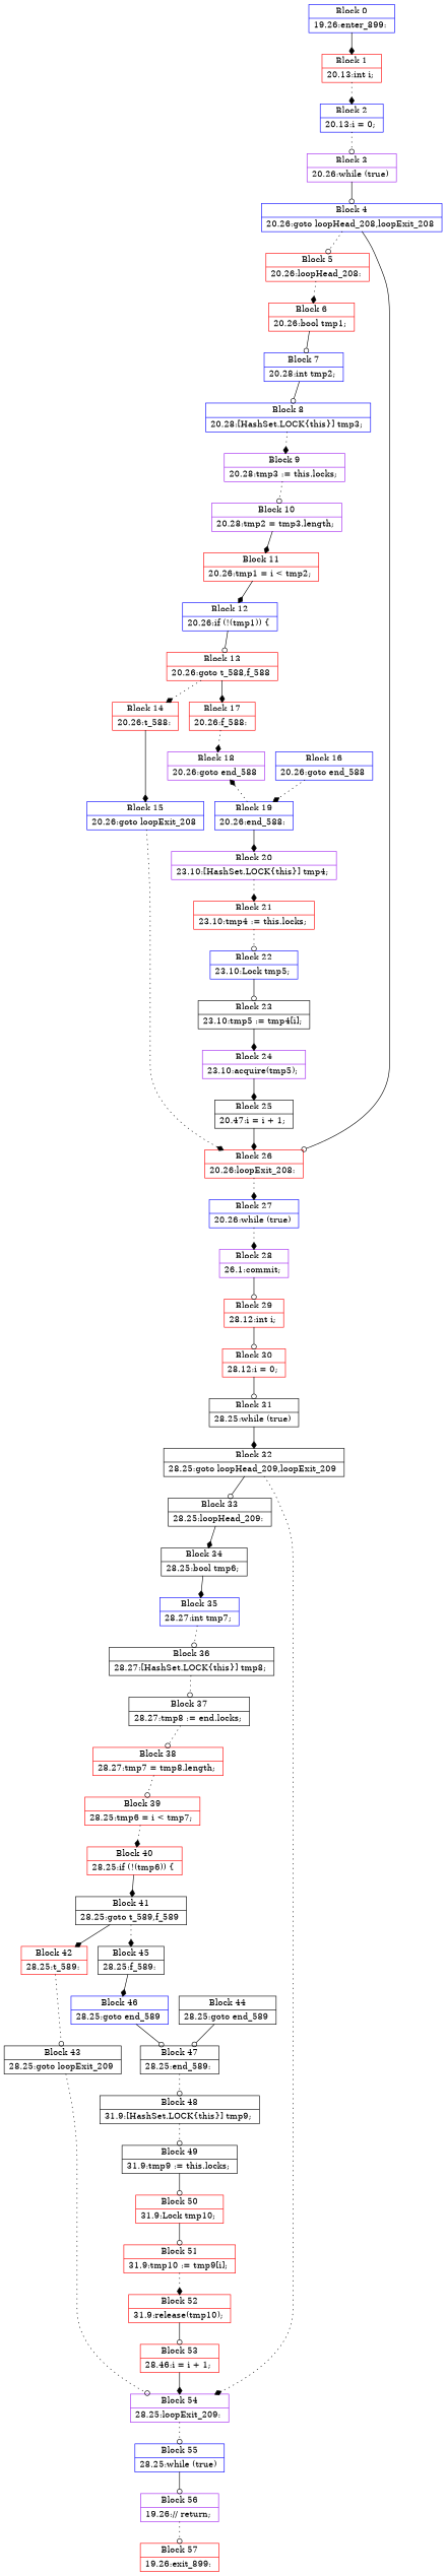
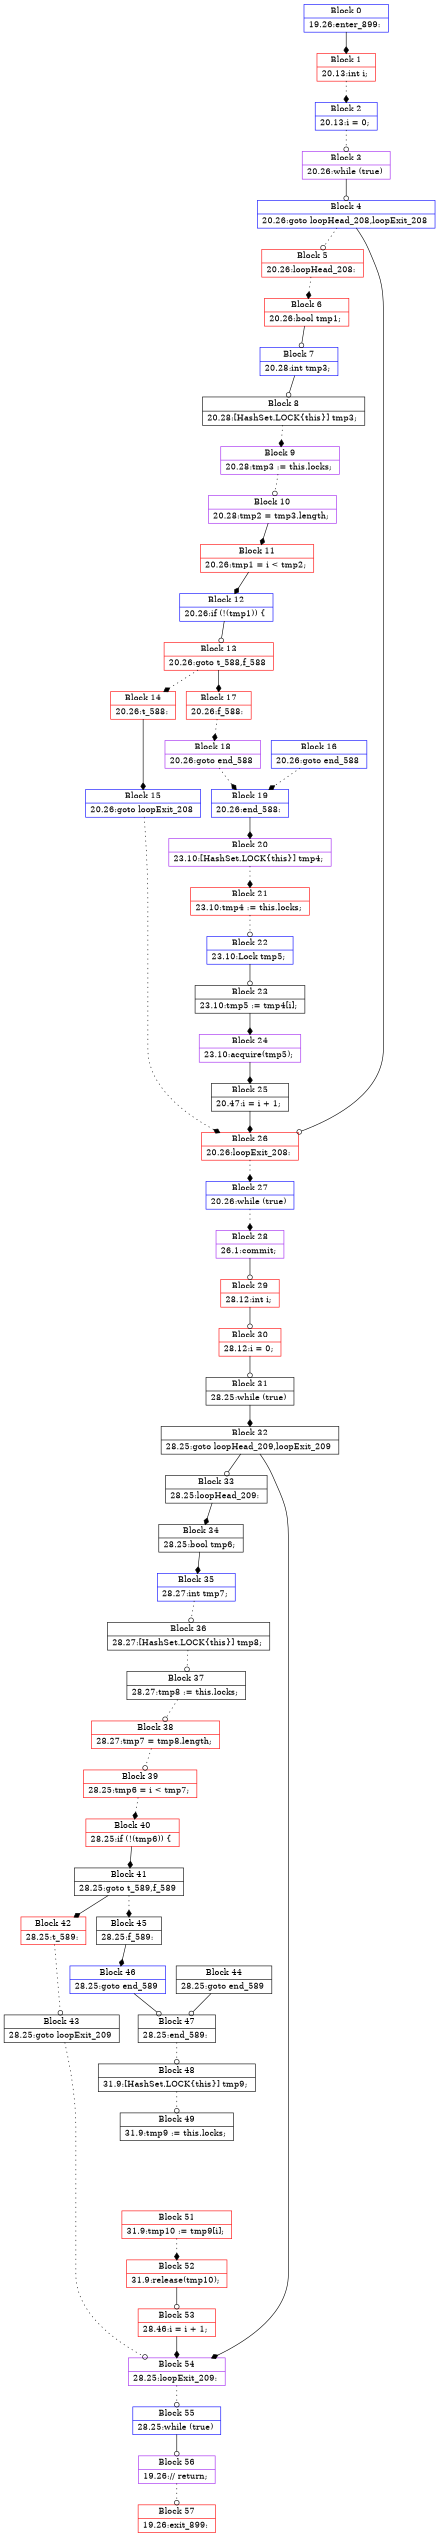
  digraph {
    node [color=red shape=record]
    edge [arrowhead=diamond style=solid]
    n1 [color=blue label="{Block 0|19.26:enter_899: \n}"]
    n2 [label="{Block 1|20.13:int i; \n}"]
    n3 [color=blue label="{Block 2|20.13:i = 0; \n}"]
    n4 [color=purple label="{Block 3|20.26:while (true)  \n}"]
    n5 [color=blue label="{Block 4|20.26:goto loopHead_208,loopExit_208 \n}"]
    n6 [label="{Block 5|20.26:loopHead_208: \n}"]
    n7 [label="{Block 26|20.26:loopExit_208: \n}"]
    n8 [label="{Block 6|20.26:bool tmp1; \n}"]
    n9 [color=blue label="{Block 27|20.26:while (true)  \n}"]
-   n10 [color=blue label="{Block 7|20.28:int tmp2; \n}"]
-   n11 [color=blue label="{Block 8|20.28:\[HashSet.LOCK\{this\}\] tmp3; \n}"]
+   n10 [color=blue label="{Block 7|20.28:int tmp3; \n}"]
+   n11 [color=black label="{Block 8|20.28:\[HashSet.LOCK\{this\}\] tmp3; \n}"]
    n12 [color=purple label="{Block 9|20.28:tmp3 := this.locks; \n}"]
    n13 [color=purple label="{Block 10|20.28:tmp2 = tmp3.length; \n}"]
    n14 [label="{Block 11|20.26:tmp1 = i \< tmp2; \n}"]
    n15 [color=blue label="{Block 12|20.26:if (!(tmp1)) \{ \n}"]
    n16 [label="{Block 13|20.26:goto t_588,f_588 \n}"]
    n17 [label="{Block 14|20.26:t_588: \n}"]
    n18 [label="{Block 17|20.26:f_588: \n}"]
    n19 [color=blue label="{Block 15|20.26:goto loopExit_208 \n}"]
    n20 [color=purple label="{Block 18|20.26:goto end_588 \n}"]
    n21 [color=blue label="{Block 16|20.26:goto end_588 \n}"]
    n22 [color=blue label="{Block 19|20.26:end_588: \n}"]
    n23 [color=purple label="{Block 20|23.10:\[HashSet.LOCK\{this\}\] tmp4; \n}"]
    n24 [label="{Block 21|23.10:tmp4 := this.locks; \n}"]
    n25 [color=blue label="{Block 22|23.10:Lock tmp5; \n}"]
    n26 [color=black label="{Block 23|23.10:tmp5 := tmp4\[i\]; \n}"]
    n27 [color=purple label="{Block 24|23.10:acquire(tmp5); \n}"]
    n28 [color=black label="{Block 25|20.47:i = i + 1; \n}"]
    n29 [color=purple label="{Block 28|26.1:commit; \n}"]
    n30 [label="{Block 29|28.12:int i; \n}"]
    n31 [label="{Block 30|28.12:i = 0; \n}"]
    n32 [color=black label="{Block 31|28.25:while (true)  \n}"]
    n33 [color=black label="{Block 32|28.25:goto loopHead_209,loopExit_209 \n}"]
    n34 [color=black label="{Block 33|28.25:loopHead_209: \n}"]
    n35 [color=purple label="{Block 54|28.25:loopExit_209: \n}"]
    n36 [color=black label="{Block 34|28.25:bool tmp6; \n}"]
    n37 [color=blue label="{Block 55|28.25:while (true)  \n}"]
    n38 [color=blue label="{Block 35|28.27:int tmp7; \n}"]
    n39 [color=black label="{Block 36|28.27:\[HashSet.LOCK\{this\}\] tmp8; \n}"]
-   n40 [color=black label="{Block 37|28.27:tmp8 := end.locks; \n}"]
+   n40 [color=black label="{Block 37|28.27:tmp8 := this.locks; \n}"]
    n41 [label="{Block 38|28.27:tmp7 = tmp8.length; \n}"]
    n42 [label="{Block 39|28.25:tmp6 = i \< tmp7; \n}"]
    n43 [label="{Block 40|28.25:if (!(tmp6)) \{ \n}"]
    n44 [color=black label="{Block 41|28.25:goto t_589,f_589 \n}"]
    n45 [label="{Block 42|28.25:t_589: \n}"]
    n46 [color=black label="{Block 45|28.25:f_589: \n}"]
    n47 [color=black label="{Block 43|28.25:goto loopExit_209 \n}"]
    n48 [color=blue label="{Block 46|28.25:goto end_589 \n}"]
    n49 [color=black label="{Block 44|28.25:goto end_589 \n}"]
    n50 [color=black label="{Block 47|28.25:end_589: \n}"]
    n51 [color=black label="{Block 48|31.9:\[HashSet.LOCK\{this\}\] tmp9; \n}"]
    n52 [color=black label="{Block 49|31.9:tmp9 := this.locks; \n}"]
-   n53 [label="{Block 50|31.9:Lock tmp10; \n}"]
    n54 [label="{Block 51|31.9:tmp10 := tmp9\[i\]; \n}"]
    n55 [label="{Block 52|31.9:release(tmp10); \n}"]
    n56 [label="{Block 53|28.46:i = i + 1; \n}"]
    n57 [color=purple label="{Block 56|19.26:// return; \n}"]
    n58 [label="{Block 57|19.26:exit_899: \n}"]
    n1 -> n2
    n2 -> n3 [style=dotted]
    n3 -> n4 [arrowhead=odot style=dotted]
    n4 -> n5 [arrowhead=odot]
    n5 -> n6 [arrowhead=odot style=dotted]
    n5 -> n7 [arrowhead=odot]
    n6 -> n8 [style=dotted]
    n7 -> n9 [style=dotted]
    n8 -> n10 [arrowhead=odot]
    n9 -> n29 [style=dotted]
    n10 -> n11 [arrowhead=odot]
    n11 -> n12 [style=dotted]
    n12 -> n13 [arrowhead=odot style=dotted]
    n13 -> n14
    n14 -> n15
    n15 -> n16 [arrowhead=odot]
    n16 -> n17 [style=dotted]
    n16 -> n18
    n17 -> n19
    n18 -> n20 [style=dotted]
    n19 -> n7 [style=dotted]
-   n22 -> n20 [style=dotted]
+   n20 -> n22 [style=dotted]
    n21 -> n22 [style=dotted]
    n22 -> n23
    n23 -> n24 [style=dotted]
    n24 -> n25 [arrowhead=odot style=dotted]
    n25 -> n26 [arrowhead=odot]
    n26 -> n27
    n27 -> n28
    n28 -> n7
    n29 -> n30 [arrowhead=odot]
    n30 -> n31 [arrowhead=odot]
    n31 -> n32 [arrowhead=odot]
    n32 -> n33
    n33 -> n34 [arrowhead=odot]
-   n33 -> n35 [style=dotted]
+   n33 -> n35
    n34 -> n36
    n35 -> n37 [arrowhead=odot style=dotted]
    n36 -> n38
    n37 -> n57 [arrowhead=odot]
    n38 -> n39 [arrowhead=odot style=dotted]
    n39 -> n40 [arrowhead=odot style=dotted]
    n40 -> n41 [arrowhead=odot style=dotted]
    n41 -> n42 [arrowhead=odot style=dotted]
    n42 -> n43 [style=dotted]
    n43 -> n44
    n44 -> n45
    n44 -> n46 [style=dotted]
    n45 -> n47 [arrowhead=odot style=dotted]
    n46 -> n48
    n47 -> n35 [arrowhead=odot style=dotted]
    n48 -> n50 [arrowhead=odot]
    n49 -> n50 [arrowhead=odot]
    n50 -> n51 [arrowhead=odot style=dotted]
    n51 -> n52 [arrowhead=odot style=dotted]
-   n52 -> n53 [arrowhead=odot]
-   n53 -> n54 [arrowhead=odot]
    n54 -> n55 [style=dotted]
    n55 -> n56 [arrowhead=odot]
    n56 -> n35
    n57 -> n58 [arrowhead=odot style=dotted]
  }
